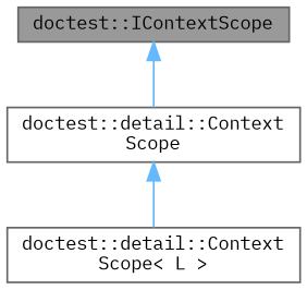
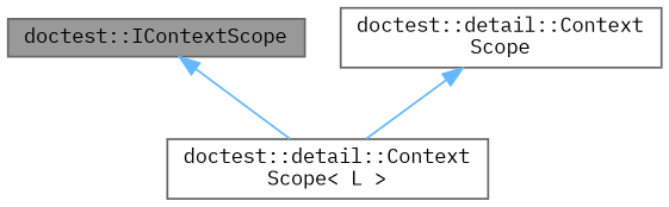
  digraph {
    fontname="IBM Plex Mono"
    node [color=gray40 fillcolor=white fontname="IBM Plex Mono" fontsize=10 shape=box style=filled]
    edge [color=steelblue1 dir=back fontname="IBM Plex Mono" fontsize=10 labelfontname=Helvetica labelfontsize=10 style=solid]
    n1 [fillcolor=grey60 fontcolor=black height=0.2 label="doctest::IContextScope" width=0.4]
    n2 [height=0.2 label="doctest::detail::Context\lScope" width=0.4]
    n3 [height=0.2 label="doctest::detail::Context\lScope\< L \>" width=0.4]
-   n1 -> n2
+   n1 -> n3
    n2 -> n3
  }
